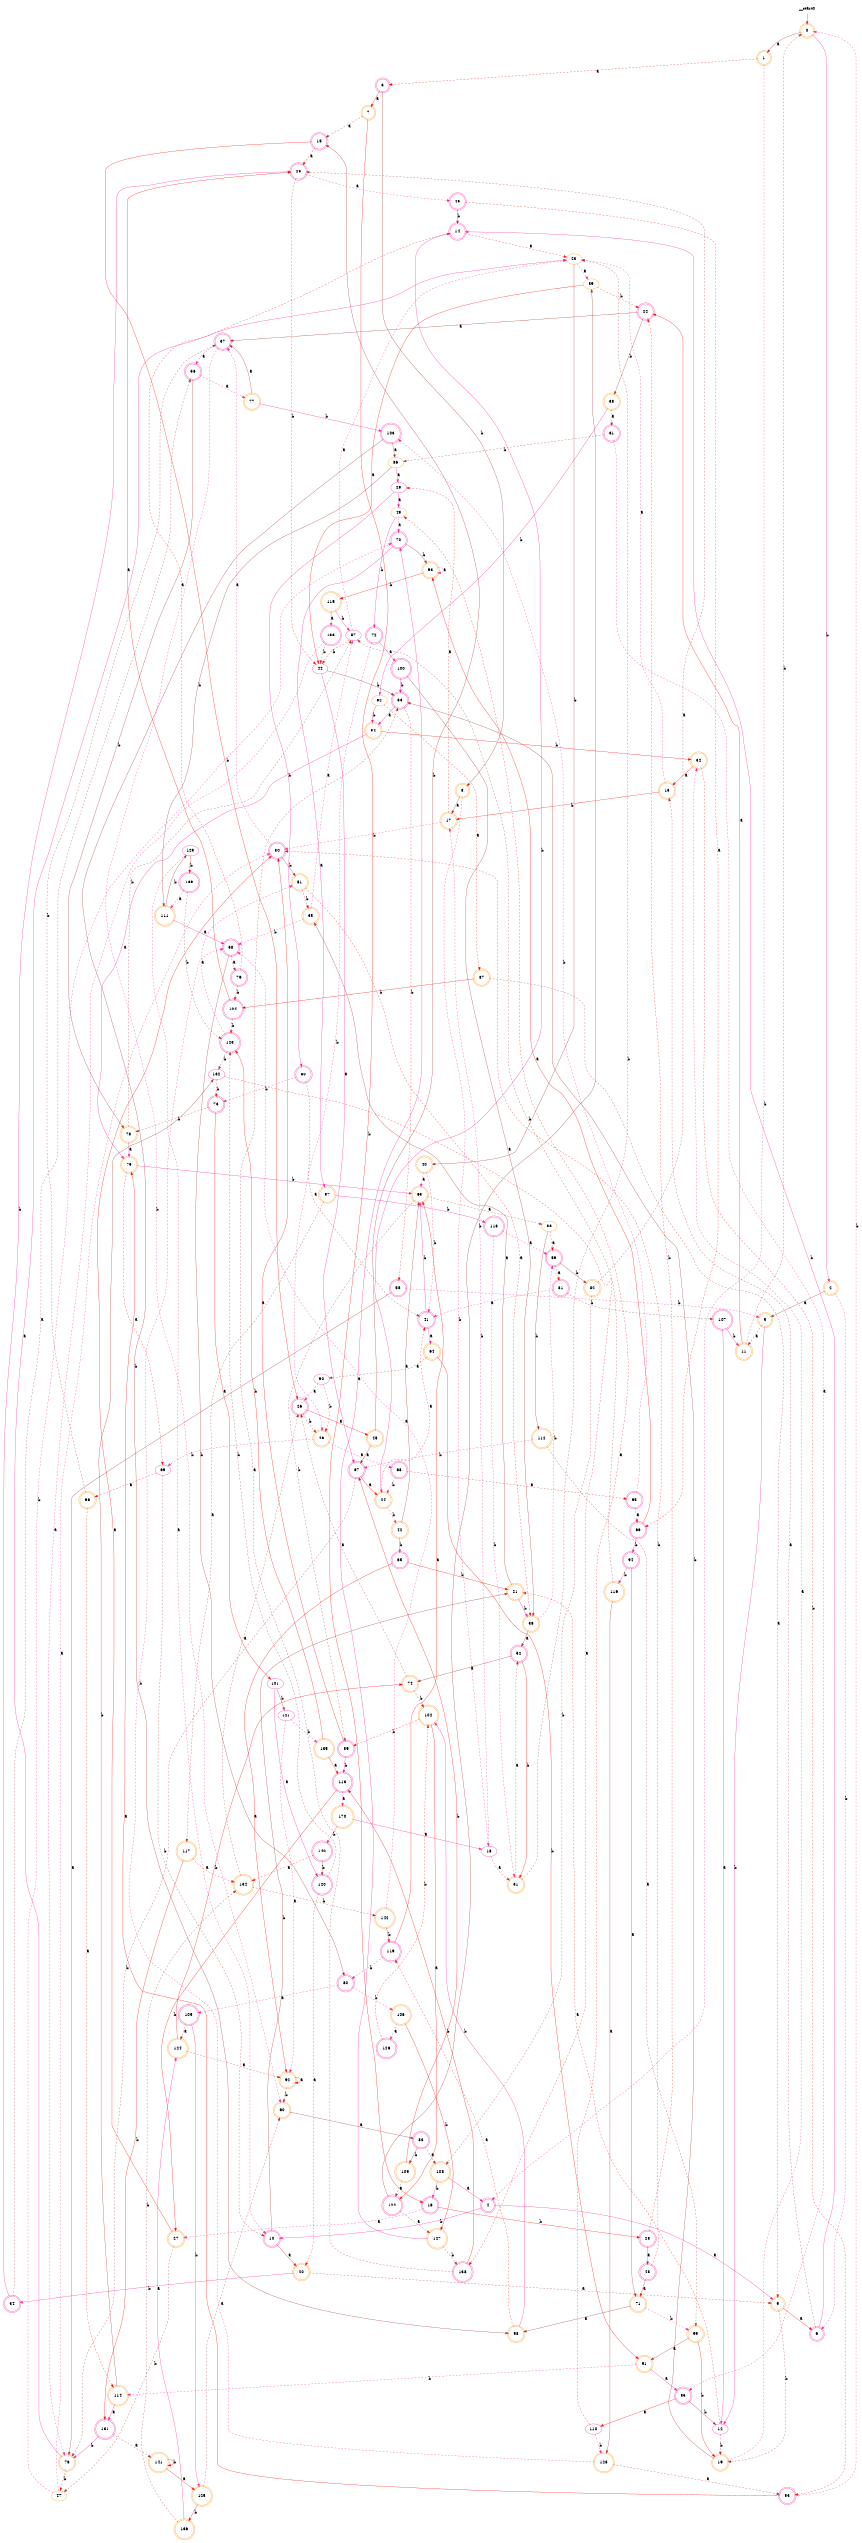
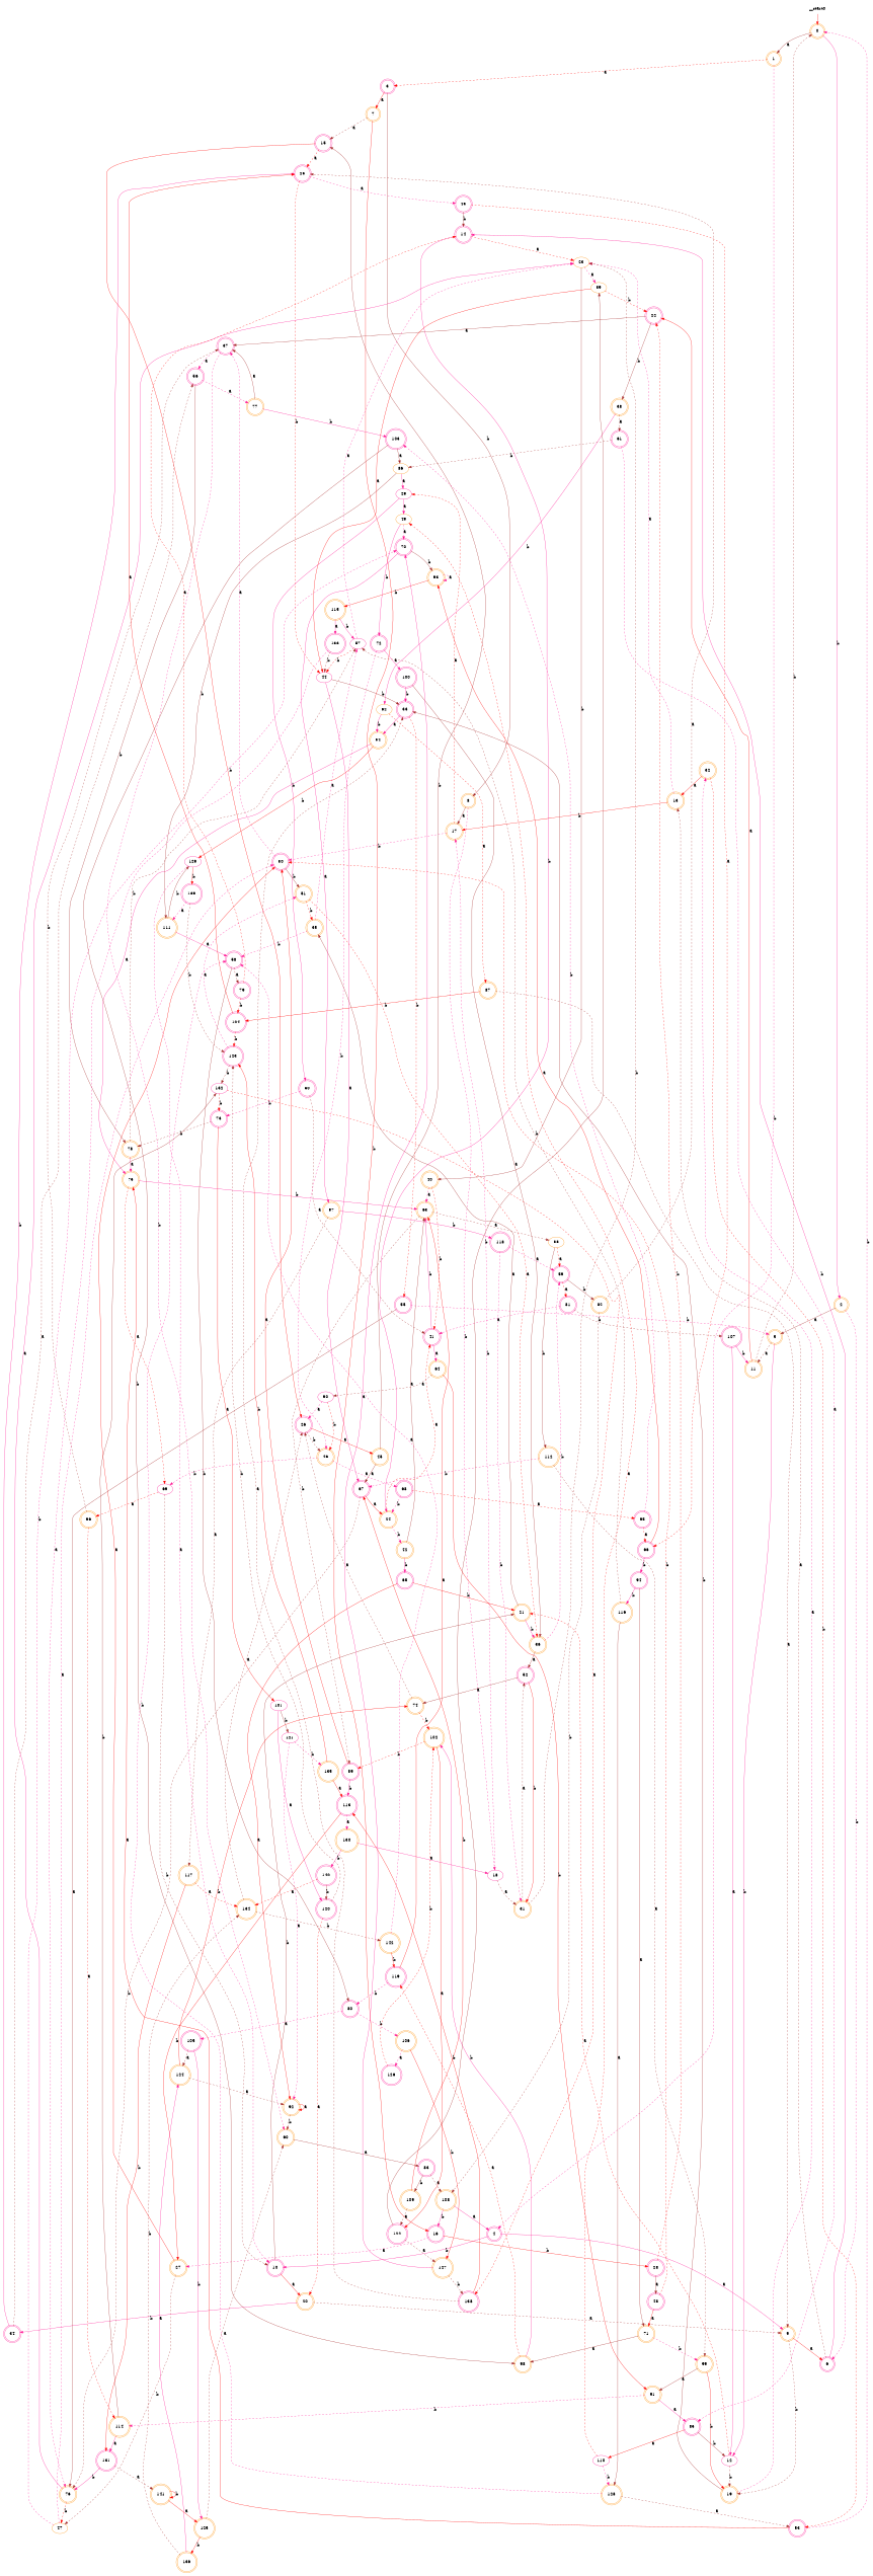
  digraph {
    node [color=darkorange shape=doublecircle]
    edge [color=deeppink style=dashed]
    __start0 [shape=none]
    0
    1
    2
    3 [color=deeppink]
    4 [color=deeppink]
    5
    6 [color=deeppink]
    7
    8
    9
    10 [color=deeppink]
    11
    12 [color=deeppink shape=""]
    13
    14 [color=deeppink]
    15 [color=deeppink]
    16 [color=deeppink]
    17
    18 [color=deeppink shape=""]
    19
    20
    21
    22 [color=deeppink]
    23 [shape=""]
    24
    25 [color=deeppink]
    26 [color=deeppink]
    27
    28 [color=deeppink]
    29 [color=deeppink shape=""]
    30 [color=deeppink]
    31
    32
    33 [color=deeppink]
    34 [color=deeppink]
    35
    36
    37 [color=deeppink]
    38
    39 [shape=""]
    40
    41 [color=deeppink]
    42
    43 [color=deeppink]
    44 [color=deeppink shape=""]
    45
    46
    47 [shape=""]
    48 [color=deeppink]
    49 [shape=""]
    50 [color=deeppink]
    51
    52 [color=deeppink]
    53 [color=deeppink]
    54
    55 [color=deeppink]
    56 [color=deeppink]
    57 [color=deeppink shape=""]
    58 [color=deeppink]
    59 [color=deeppink]
    60
    61 [color=deeppink]
    62 [shape=""]
    63
    64
    65 [color=deeppink]
    66 [color=deeppink]
    67 [color=deeppink]
    68 [color=deeppink]
    69 [color=deeppink shape=""]
    70 [color=deeppink]
    71
    72 [color=deeppink]
    73 [color=deeppink]
    74
    75
    76
    77
    78
    79 [color=deeppink]
    80 [color=deeppink]
    81 [color=deeppink]
    82
    83 [color=deeppink]
    85 [color=deeppink]
    86 [shape=""]
    87
    88 [shape=""]
    89 [color=deeppink]
    90 [color=deeppink shape=""]
    91
    92
    93
    94 [color=deeppink]
    95 [color=deeppink]
    96
    97
    98
    99
    100 [color=deeppink]
    101 [color=deeppink shape=""]
    102
    103 [color=deeppink]
    104 [color=deeppink]
    105 [color=deeppink]
    106
    107 [color=deeppink]
    108
    109
    110 [color=deeppink shape=""]
    111
    112
    113 [color=deeppink]
    114
    115
    116
    117
    118 [color=deeppink]
    119 [color=deeppink]
    120 [color=deeppink]
    121 [color=deeppink shape=""]
    122 [color=deeppink]
    123 [color=deeppink]
    124
    125
    126 [color=deeppink]
    127
    128
    129 [color=deeppink shape=""]
-   130 [label=170]
+   130
    131 [color=deeppink]
    132 [color=deeppink shape=""]
    133 [color=deeppink]
    134
    135
    136
    138 [color=deeppink]
    139 [color=deeppink]
    140 [color=deeppink]
    141
    142
    __start0 -> 0 [color=red style=solid]
    0 -> 1 [color=brown label=a style=solid]
    0 -> 2 [label=b style=solid]
    1 -> 3 [color=red label=a]
    1 -> 4 [label=b]
    2 -> 5 [color=brown label=a style=solid]
    2 -> 6 [label=b]
    3 -> 7 [color=red label=a style=solid]
    3 -> 8 [color=brown label=b style=solid]
    4 -> 9 [label=a style=solid]
    4 -> 10 [label=b style=solid]
    5 -> 11 [color=brown label=a]
    5 -> 12 [label=b style=solid]
    6 -> 13 [color=brown label=a]
    6 -> 14 [label=b style=solid]
    7 -> 15 [color=brown label=a]
    7 -> 16 [color=red label=b style=solid]
    8 -> 17 [color=brown label=a style=solid]
    8 -> 18 [label=b]
    9 -> 6 [color=red label=a style=solid]
    9 -> 19 [color=brown label=b]
    10 -> 20 [color=red label=a style=solid]
    10 -> 21 [color=brown label=b style=solid]
    11 -> 0 [color=brown label=b]
    11 -> 22 [color=red label=a style=solid]
    12 -> 19 [color=brown label=b]
    12 -> 21 [color=red label=a]
    13 -> 17 [color=red label=b style=solid]
    13 -> 23 [label=a]
    14 -> 23 [color=red label=a]
    14 -> 24 [label=b style=solid]
    15 -> 25 [color=red label=a]
    15 -> 26 [color=red label=b style=solid]
    16 -> 27 [label=a]
    16 -> 28 [color=red label=b style=solid]
    17 -> 29 [color=red label=a]
    17 -> 30 [label=b]
    18 -> 17 [label=b]
    18 -> 31 [color=brown label=a]
    19 -> 32 [label=a]
    19 -> 33 [color=brown label=b style=solid]
    20 -> 9 [color=brown label=a]
    20 -> 34 [label=b style=solid]
    21 -> 35 [color=brown label=a style=solid]
    21 -> 36 [label=b style=solid]
    22 -> 37 [color=brown label=a style=solid]
    22 -> 38 [color=brown label=b style=solid]
    23 -> 39 [label=a]
    23 -> 40 [color=brown label=b style=solid]
    24 -> 41 [color=red label=a]
    24 -> 42 [label=b]
    25 -> 43 [label=a]
    25 -> 44 [color=red label=b]
    26 -> 45 [color=red label=a style=solid]
    26 -> 46 [color=brown label=b]
    27 -> 30 [color=red label=a style=solid]
    27 -> 47 [color=brown label=b]
    28 -> 22 [color=red label=b]
    28 -> 48 [color=brown label=a style=solid]
    29 -> 49 [label=a style=solid]
    29 -> 50 [label=b style=solid]
    30 -> 37 [label=a]
    30 -> 51 [color=brown label=b style=solid]
    31 -> 23 [color=brown label=b]
    31 -> 52 [color=brown label=a]
    32 -> 13 [color=red label=a style=solid]
    32 -> 53 [color=red label=b]
    33 -> 54 [label=a style=solid]
    33 -> 55 [color=red label=b]
    34 -> 25 [label=b style=solid]
    34 -> 56 [color=brown label=a]
    35 -> 57 [label=a]
    35 -> 58 [label=b]
    36 -> 52 [color=brown label=a style=solid]
    36 -> 59 [label=b]
    37 -> 56 [label=a]
    37 -> 60 [label=b]
    38 -> 61 [color=brown label=a]
    38 -> 62 [label=b style=solid]
    39 -> 22 [color=red label=b]
    39 -> 44 [color=red label=a style=solid]
-   40 -> 41 [label=b]
+   40 -> 41 [color=red label=b]
    40 -> 63 [label=a]
    41 -> 63 [label=b style=solid]
    41 -> 64 [label=a style=solid]
    42 -> 63 [color=brown label=a style=solid]
    42 -> 65 [label=b style=solid]
    43 -> 14 [color=brown label=b style=solid]
    43 -> 66 [color=red label=a]
    44 -> 33 [color=brown label=b style=solid]
    44 -> 67 [label=a style=solid]
    45 -> 15 [color=brown label=b style=solid]
    45 -> 67 [color=brown label=a style=solid]
    46 -> 68 [label=a]
    46 -> 69 [label=b]
    47 -> 30 [label=a]
    47 -> 70 [label=b]
    48 -> 30 [color=red label=b]
    48 -> 71 [color=red label=a style=solid]
    49 -> 70 [label=a]
    49 -> 72 [label=b style=solid]
    50 -> 41 [color=brown label=a]
    50 -> 73 [label=b]
    51 -> 35 [color=red label=b]
    51 -> 36 [color=red label=a]
    52 -> 31 [color=red label=b style=solid]
    52 -> 74 [color=brown label=a style=solid]
    53 -> 0 [label=b]
    53 -> 75 [color=red label=a style=solid]
-   54 -> 32 [color=red label=b style=solid]
+   54 -> 129 [color=red label=b style=solid]
    54 -> 75 [label=a style=solid]
    55 -> 5 [label=b]
    55 -> 76 [color=brown label=a style=solid]
    56 -> 77 [label=a]
    56 -> 78 [color=brown label=b style=solid]
    57 -> 23 [label=a]
    57 -> 44 [color=red label=b]
    58 -> 79 [color=brown label=a]
    58 -> 80 [color=brown label=b style=solid]
    59 -> 81 [color=red label=a]
    59 -> 82 [color=brown label=b style=solid]
    60 -> 83 [color=brown label=a style=solid]
    61 -> 85 [label=a]
    61 -> 86 [color=brown label=b]
    62 -> 54 [label=b style=solid]
    62 -> 87 [color=red label=a]
    63 -> 88 [color=brown label=a]
    63 -> 89 [color=brown label=b]
    64 -> 90 [color=brown label=a]
    64 -> 91 [color=red label=b style=solid]
    65 -> 21 [color=red label=b style=solid]
    65 -> 92 [color=red label=a style=solid]
    66 -> 93 [color=red label=a style=solid]
    66 -> 94 [label=b style=solid]
    67 -> 24 [color=red label=a style=solid]
    67 -> 76 [color=brown label=b]
    68 -> 24 [label=b]
    68 -> 95 [color=red label=a]
    69 -> 10 [color=brown label=b]
    69 -> 96 [color=red label=a]
    70 -> 93 [color=brown label=b style=solid]
    70 -> 97 [label=a style=solid]
    71 -> 98 [color=brown label=a style=solid]
    71 -> 99 [label=b]
    72 -> 46 [label=b]
    72 -> 100 [label=a style=solid]
    73 -> 78 [color=brown label=b]
    73 -> 101 [color=red label=a style=solid]
    74 -> 26 [color=brown label=a]
    74 -> 102 [color=red label=b]
    75 -> 63 [label=b style=solid]
    75 -> 69 [color=red label=a]
    76 -> 23 [label=a style=solid]
    76 -> 47 [color=red label=b]
    77 -> 37 [color=brown label=a style=solid]
    77 -> 103 [label=b style=solid]
    78 -> 57 [color=brown label=b]
    78 -> 75 [label=a style=solid]
    79 -> 14 [color=red label=a]
    79 -> 104 [color=red label=b]
    80 -> 105 [label=a]
    80 -> 106 [label=b]
    81 -> 41 [label=a]
    81 -> 107 [color=brown label=b]
    82 -> 25 [color=brown label=a]
    82 -> 108 [color=brown label=b]
    83 -> 108 [color=brown label=a]
    83 -> 109 [color=brown label=b style=solid]
    85 -> 12 [color=brown label=b style=solid]
    85 -> 110 [color=red label=a style=solid]
    86 -> 29 [label=a style=solid]
    86 -> 111 [color=brown label=b style=solid]
    87 -> 9 [color=brown label=a]
    87 -> 104 [color=red label=b style=solid]
    88 -> 59 [color=red label=a]
    88 -> 112 [color=brown label=b style=solid]
    89 -> 30 [color=red label=a style=solid]
    89 -> 113 [label=b style=solid]
    90 -> 26 [label=a]
    90 -> 46 [color=red label=b]
    91 -> 85 [label=a style=solid]
    91 -> 114 [label=b]
    92 -> 60 [color=brown label=b]
    92 -> 92 [color=red label=a style=solid]
    93 -> 93 [label=a]
    93 -> 115 [color=red label=b style=solid]
    94 -> 71 [color=brown label=a style=solid]
    94 -> 116 [label=b style=solid]
    95 -> 66 [color=red label=a]
    95 -> 103 [label=b]
    96 -> 37 [color=brown label=b]
    96 -> 114 [color=red label=a]
    97 -> 117 [color=brown label=a]
    97 -> 118 [label=b style=solid]
    98 -> 102 [label=b style=solid]
    98 -> 119 [color=red label=a]
    99 -> 19 [color=red label=b style=solid]
    99 -> 91 [color=brown label=a style=solid]
    100 -> 33 [label=b style=solid]
    100 -> 36 [color=brown label=a style=solid]
    101 -> 120 [label=a style=solid]
    101 -> 121 [color=brown label=b style=solid]
    102 -> 89 [color=red label=b]
    102 -> 122 [color=red label=a style=solid]
    103 -> 86 [color=brown label=a style=solid]
    103 -> 98 [color=brown label=b style=solid]
    104 -> 25 [color=red label=a style=solid]
    104 -> 123 [color=red label=b]
    105 -> 124 [color=brown label=a]
    105 -> 125 [label=b style=solid]
    106 -> 126 [label=a]
    106 -> 127 [color=red label=b style=solid]
    107 -> 11 [label=b style=solid]
    107 -> 12 [label=a style=solid]
    108 -> 4 [label=a style=solid]
    108 -> 16 [label=b style=solid]
    109 -> 67 [color=red label=b style=solid]
    109 -> 122 [color=brown label=a]
    110 -> 49 [color=red label=a]
    110 -> 128 [label=b]
    111 -> 58 [label=a style=solid]
    111 -> 129 [color=brown label=b style=solid]
    112 -> 67 [label=b]
    112 -> 99 [color=brown label=a]
    113 -> 27 [color=red label=b style=solid]
    113 -> 130 [label=a]
    114 -> 131 [label=a style=solid]
    114 -> 132 [color=brown label=b style=solid]
    115 -> 57 [label=b style=solid]
    115 -> 133 [label=a style=solid]
    116 -> 57 [color=brown label=b]
    116 -> 128 [color=brown label=a style=solid]
    117 -> 131 [color=red label=b style=solid]
    117 -> 134 [color=red label=a]
    118 -> 31 [label=b]
    118 -> 59 [label=a]
    119 -> 63 [color=red label=a style=solid]
    119 -> 80 [label=b]
    120 -> 20 [color=red label=a]
    120 -> 123 [color=brown label=b]
    121 -> 92 [label=a]
    121 -> 135 [label=b]
    122 -> 39 [color=brown label=b style=solid]
    122 -> 127 [color=brown label=a]
    123 -> 51 [label=a]
    123 -> 132 [color=brown label=b]
    124 -> 74 [color=red label=b style=solid]
    124 -> 92 [color=brown label=a]
    125 -> 60 [color=brown label=a]
    125 -> 136 [color=red label=b style=solid]
    126 -> 102 [color=red label=b]
    127 -> 70 [label=a style=solid]
    127 -> 138 [color=brown label=b]
    128 -> 53 [color=brown label=a]
    128 -> 58 [label=b]
    129 -> 10 [label=a]
    129 -> 139 [color=red label=b style=solid]
    130 -> 18 [label=a style=solid]
    130 -> 140 [label=b style=solid]
    131 -> 76 [label=b style=solid]
    131 -> 141 [color=brown label=a]
    132 -> 73 [color=red label=b]
    132 -> 138 [color=red label=a]
    133 -> 44 [color=brown label=b]
    133 -> 76 [label=a]
    134 -> 26 [color=brown label=a]
    134 -> 142 [color=brown label=b]
    135 -> 113 [color=red label=a style=solid]
    135 -> 123 [color=red label=b style=solid]
    136 -> 124 [label=a style=solid]
    136 -> 134 [color=brown label=b]
    138 -> 33 [color=brown label=a]
    138 -> 113 [color=red label=b style=solid]
    139 -> 111 [label=a]
    139 -> 123 [color=brown label=b]
    140 -> 120 [color=brown label=b style=solid]
    140 -> 134 [color=red label=a]
    141 -> 125 [color=red label=a style=solid]
    141 -> 141 [color=red label=b style=solid]
    142 -> 58 [label=a]
    142 -> 119 [color=red label=b style=solid]
  }
